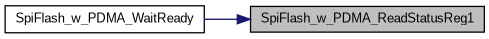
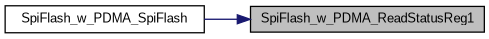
  digraph {
    rankdir=RL
    fontname="Liberation Sans"
    node [color=black fontname="Liberation Sans" fontsize=10 shape=record style=filled]
    n1 [fillcolor=grey75 fontcolor=black height=0.2 label=SpiFlash_w_PDMA_ReadStatusReg1 width=0.4]
-   n2 [fillcolor=white height=0.2 label=SpiFlash_w_PDMA_WaitReady width=0.4]
+   n2 [fillcolor=white height=0.2 label=SpiFlash_w_PDMA_SpiFlash width=0.4]
    n1 -> n2 [color=midnightblue dir=back fontname="Liberation Sans" fontsize=10 labelfontname=Helvetica labelfontsize=10 style=solid]
  }
